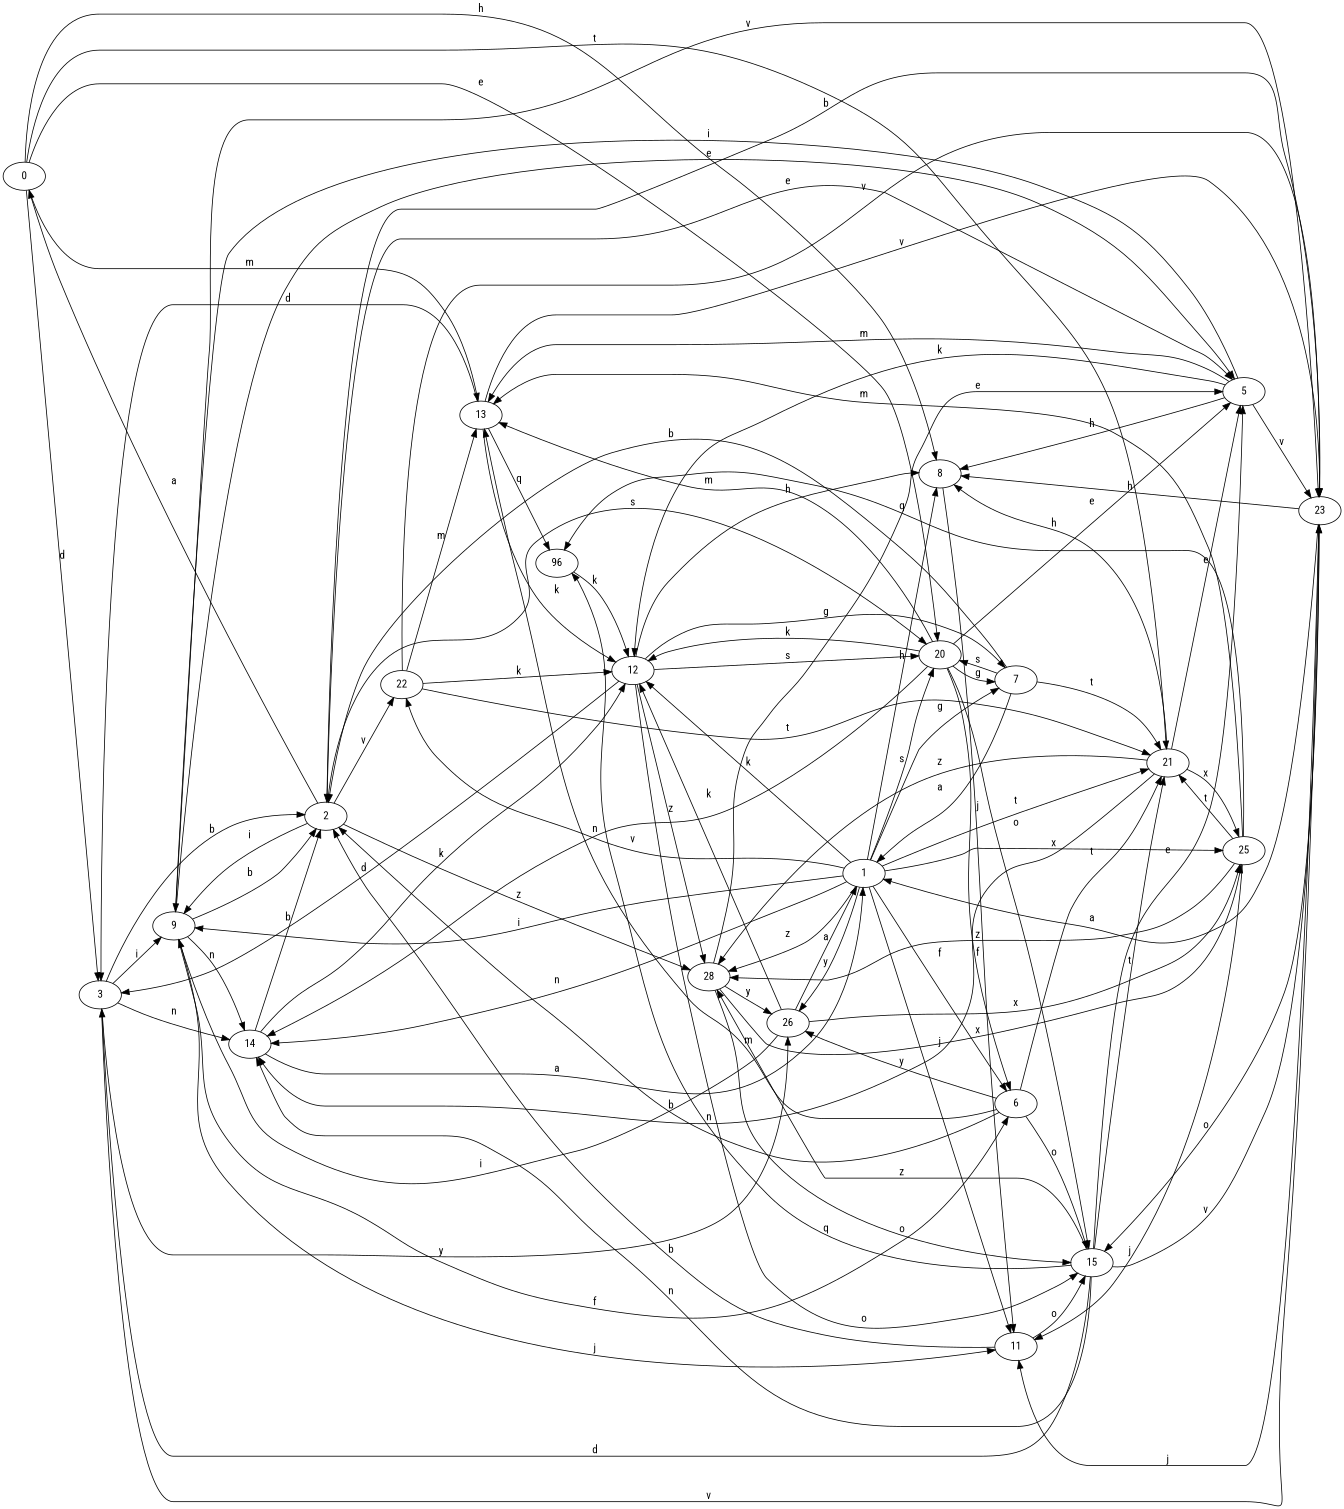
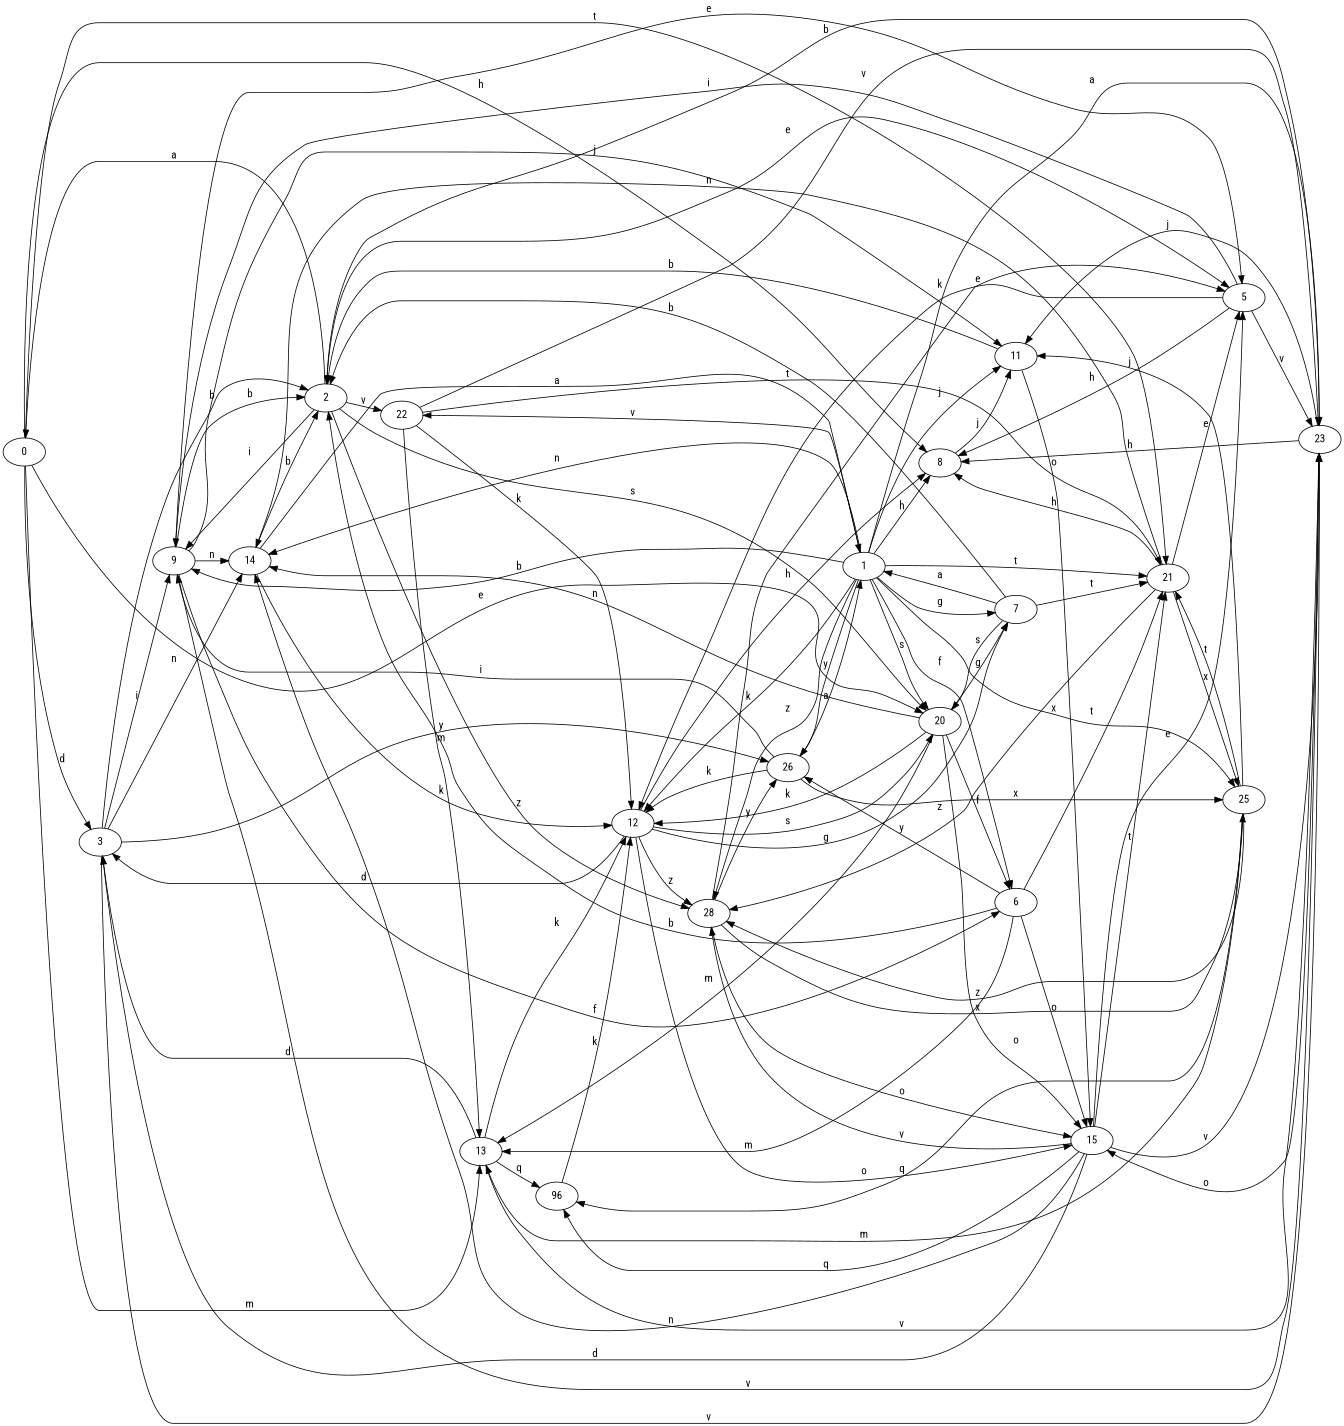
  strict digraph {
    fontname="Roboto Condensed"
    rankdir=LR
    node [fontname="Roboto Condensed"]
    edge [fontname="Roboto Condensed"]
    0
    3
    8
    13
    20
    21
    9
    14
    26
    2
    23
    11
    12
    n14 [label=96]
    6
    7
    5
    15
    25
    28
    1
    22
    0 -> 3 [label=d]
    0 -> 8 [label=h]
    0 -> 13 [label=m]
    0 -> 20 [label=e]
    0 -> 21 [label=t]
    3 -> 9 [label=i]
    3 -> 14 [label=n]
    3 -> 26 [label=y]
    3 -> 2 [label=b]
    3 -> 23 [label=v]
    8 -> 11 [label=j]
    13 -> 3 [label=d]
    13 -> 23 [label=v]
    13 -> 12 [label=k]
    13 -> n14 [label=q]
    20 -> 13 [label=m]
    20 -> 14 [label=n]
    20 -> 12 [label=k]
    20 -> 6 [label=f]
    20 -> 7 [label=g]
-   20 -> 5 [label=e]
    20 -> 15 [label=o]
    21 -> 8 [label=h]
    21 -> 14 [label=n]
    21 -> 5 [label=e]
    21 -> 25 [label=x]
    21 -> 28 [label=z]
    9 -> 14 [label=n]
    9 -> 2 [label=b]
    9 -> 23 [label=v]
    9 -> 11 [label=j]
    9 -> 6 [label=f]
    9 -> 5 [label=e]
    14 -> 2 [label=b]
    14 -> 12 [label=k]
    14 -> 1 [label=a]
    26 -> 9 [label=i]
    26 -> 12 [label=k]
    26 -> 25 [label=x]
    26 -> 1 [label=a]
    2 -> 0 [label=a]
    2 -> 20 [label=s]
    2 -> 9 [label=i]
    2 -> 5 [label=e]
    2 -> 28 [label=z]
    2 -> 22 [label=v]
    23 -> 8 [label=h]
    23 -> 2 [label=b]
    23 -> 11 [label=j]
    23 -> 15 [label=o]
-   23 -> 1 [label=a]
+   1 -> 23 [label=a]
    11 -> 2 [label=b]
    11 -> 15 [label=o]
    12 -> 3 [label=d]
    12 -> 8 [label=h]
    12 -> 20 [label=s]
    12 -> 7 [label=g]
    12 -> 15 [label=o]
    12 -> 28 [label=z]
    n14 -> 12 [label=k]
    6 -> 13 [label=m]
    6 -> 21 [label=t]
    6 -> 26 [label=y]
    6 -> 2 [label=b]
    6 -> 15 [label=o]
    7 -> 20 [label=s]
    7 -> 21 [label=t]
    7 -> 2 [label=b]
    7 -> 1 [label=a]
    5 -> 8 [label=h]
-   5 -> 13 [label=m]
    5 -> 9 [label=i]
    5 -> 23 [label=v]
    5 -> 12 [label=k]
    15 -> 3 [label=d]
    15 -> 21 [label=t]
    15 -> 14 [label=n]
    15 -> 23 [label=v]
    15 -> n14 [label=q]
    15 -> 5 [label=e]
-   15 -> 28 [label=z]
+   15 -> 28 [label=v]
    25 -> 13 [label=m]
    25 -> 21 [label=t]
    25 -> 11 [label=j]
    25 -> n14 [label=q]
    25 -> 28 [label=z]
    28 -> 26 [label=y]
    28 -> 5 [label=e]
    28 -> 15 [label=o]
    28 -> 25 [label=x]
    1 -> 8 [label=h]
    1 -> 20 [label=s]
    1 -> 21 [label=t]
-   1 -> 9 [label=i]
+   1 -> 9 [label=b]
    1 -> 14 [label=n]
    1 -> 26 [label=y]
    1 -> 11 [label=j]
    1 -> 12 [label=k]
    1 -> 6 [label=f]
    1 -> 7 [label=g]
    1 -> 25 [label=x]
    1 -> 28 [label=z]
    1 -> 22 [label=v]
    22 -> 13 [label=m]
    22 -> 21 [label=t]
    22 -> 23 [label=v]
    22 -> 12 [label=k]
  }
